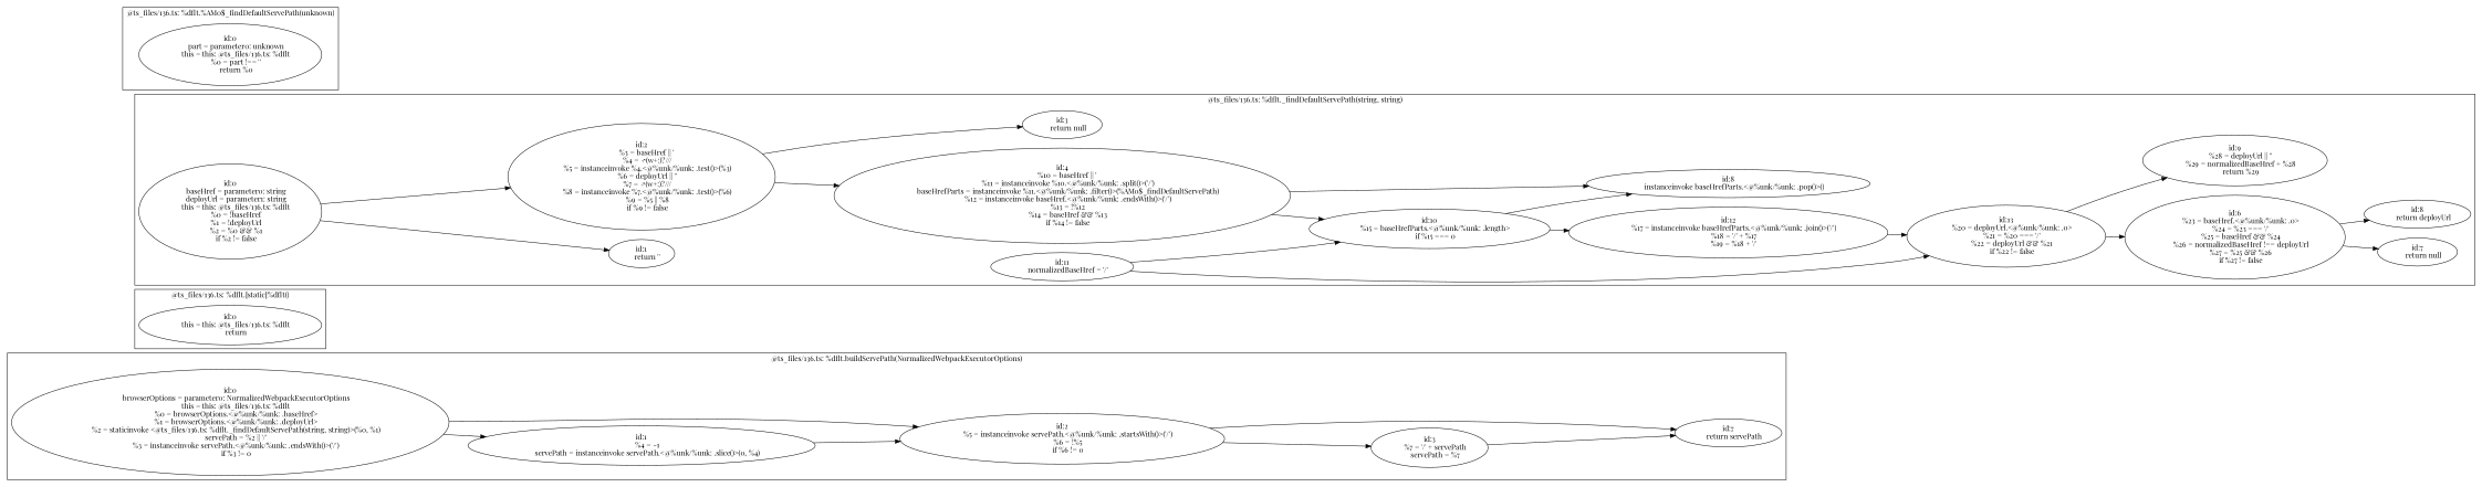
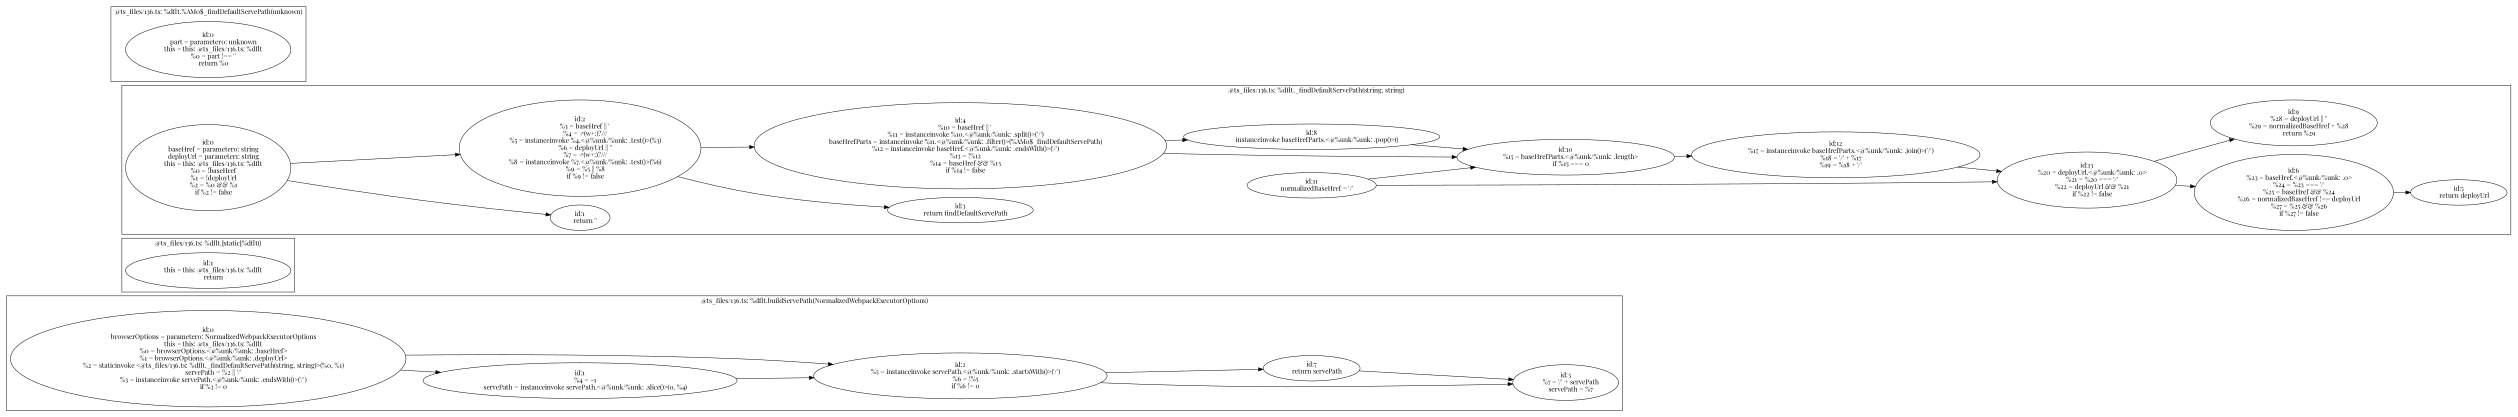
  digraph {
    fontname="Playfair Display"
    rankdir=LR
    node [fontname="Playfair Display"]
    edge [fontname="Playfair Display"]
    n1 [label="id:0\n      browserOptions = parameter0: NormalizedWebpackExecutorOptions\n      this = this: @ts_files/136.ts: %dflt\n      %0 = browserOptions.<@%unk/%unk: .baseHref>\n      %1 = browserOptions.<@%unk/%unk: .deployUrl>\n      %2 = staticinvoke <@ts_files/136.ts: %dflt._findDefaultServePath(string, string)>(%0, %1)\n      servePath = %2 || '/'\n      %3 = instanceinvoke servePath.<@%unk/%unk: .endsWith()>('/')\n      if %3 != 0"]
    n2 [label="id:1\n      %4 = -1\n      servePath = instanceinvoke servePath.<@%unk/%unk: .slice()>(0, %4)"]
    n3 [label="id:2\n      %5 = instanceinvoke servePath.<@%unk/%unk: .startsWith()>('/')\n      %6 = !%5\n      if %6 != 0"]
    n4 [label="id:3\n      %7 = '/' + servePath\n      servePath = %7"]
    n5 [label="id:7\n      return servePath"]
-   n6 [label="id:0\n      this = this: @ts_files/136.ts: %dflt\n      return"]
+   n6 [label="id:1\n      this = this: @ts_files/136.ts: %dflt\n      return"]
    n7 [label="id:0\n      baseHref = parameter0: string\n      deployUrl = parameter1: string\n      this = this: @ts_files/136.ts: %dflt\n      %0 = !baseHref\n      %1 = !deployUrl\n      %2 = %0 && %1\n      if %2 != false"]
    n8 [label="id:1\n      return ''"]
    n9 [label="id:2\n      %3 = baseHref || ''\n      %4 = /^(\w+:)?\/\//\n      %5 = instanceinvoke %4.<@%unk/%unk: .test()>(%3)\n      %6 = deployUrl || ''\n      %7 = /^(\w+:)?\/\//\n      %8 = instanceinvoke %7.<@%unk/%unk: .test()>(%6)\n      %9 = %5 || %8\n      if %9 != false"]
-   n10 [label="id:3\n      return null"]
+   n10 [label="id:3\n      return findDefaultServePath"]
    n11 [label="id:4\n      %10 = baseHref || ''\n      %11 = instanceinvoke %10.<@%unk/%unk: .split()>('/')\n      baseHrefParts = instanceinvoke %11.<@%unk/%unk: .filter()>(%AM0$_findDefaultServePath)\n      %12 = instanceinvoke baseHref.<@%unk/%unk: .endsWith()>('/')\n      %13 = !%12\n      %14 = baseHref && %13\n      if %14 != false"]
    n12 [label="id:8\n      instanceinvoke baseHrefParts.<@%unk/%unk: .pop()>()"]
    n13 [label="id:10\n      %15 = baseHrefParts.<@%unk/%unk: .length>\n      if %15 === 0"]
    n14 [label="id:6\n      %23 = baseHref.<@%unk/%unk: .0>\n      %24 = %23 === '/'\n      %25 = baseHref && %24\n      %26 = normalizedBaseHref !== deployUrl\n      %27 = %25 && %26\n      if %27 != false"]
-   n15 [label="id:7\n      return null"]
-   n16 [label="id:8\n      return deployUrl"]
+   n16 [label="id:5\n      return deployUrl"]
    n17 [label="id:9\n      %28 = deployUrl || ''\n      %29 = normalizedBaseHref + %28\n      return %29"]
    n18 [label="id:11\n      normalizedBaseHref = '/'"]
    n19 [label="id:12\n      %17 = instanceinvoke baseHrefParts.<@%unk/%unk: .join()>('/')\n      %18 = '/' + %17\n      %19 = %18 + '/'"]
    n20 [label="id:13\n      %20 = deployUrl.<@%unk/%unk: .0>\n      %21 = %20 === '/'\n      %22 = deployUrl && %21\n      if %22 != false"]
    n21 [label="id:0\n      part = parameter0: unknown\n      this = this: @ts_files/136.ts: %dflt\n      %0 = part !== ''\n      return %0"]
    subgraph cluster_1 {
      label="@ts_files/136.ts: %dflt.buildServePath(NormalizedWebpackExecutorOptions)"
      n1
      n2
      n3
      n4
      n5
    }
    subgraph cluster_2 {
      label="@ts_files/136.ts: %dflt.[static]%dflt()"
      n6
    }
    subgraph cluster_3 {
      label="@ts_files/136.ts: %dflt._findDefaultServePath(string, string)"
      n7
      n8
      n9
      n10
      n11
      n12
      n13
      n14
-     n15
      n16
      n17
      n18
      n19
      n20
    }
    subgraph cluster_4 {
      label="@ts_files/136.ts: %dflt.%AM0$_findDefaultServePath(unknown)"
      n21
    }
    n1 -> n2
    n1 -> n3
    n2 -> n3
    n3 -> n4
    n3 -> n5
-   n4 -> n5
+   n5 -> n4
    n7 -> n8
    n7 -> n9
    n9 -> n10
    n9 -> n11
    n11 -> n12
    n11 -> n13
-   n13 -> n12
+   n12 -> n13
    n13 -> n19
-   n14 -> n15
    n14 -> n16
    n18 -> n13
    n18 -> n20
    n19 -> n20
    n20 -> n14
    n20 -> n17
  }
